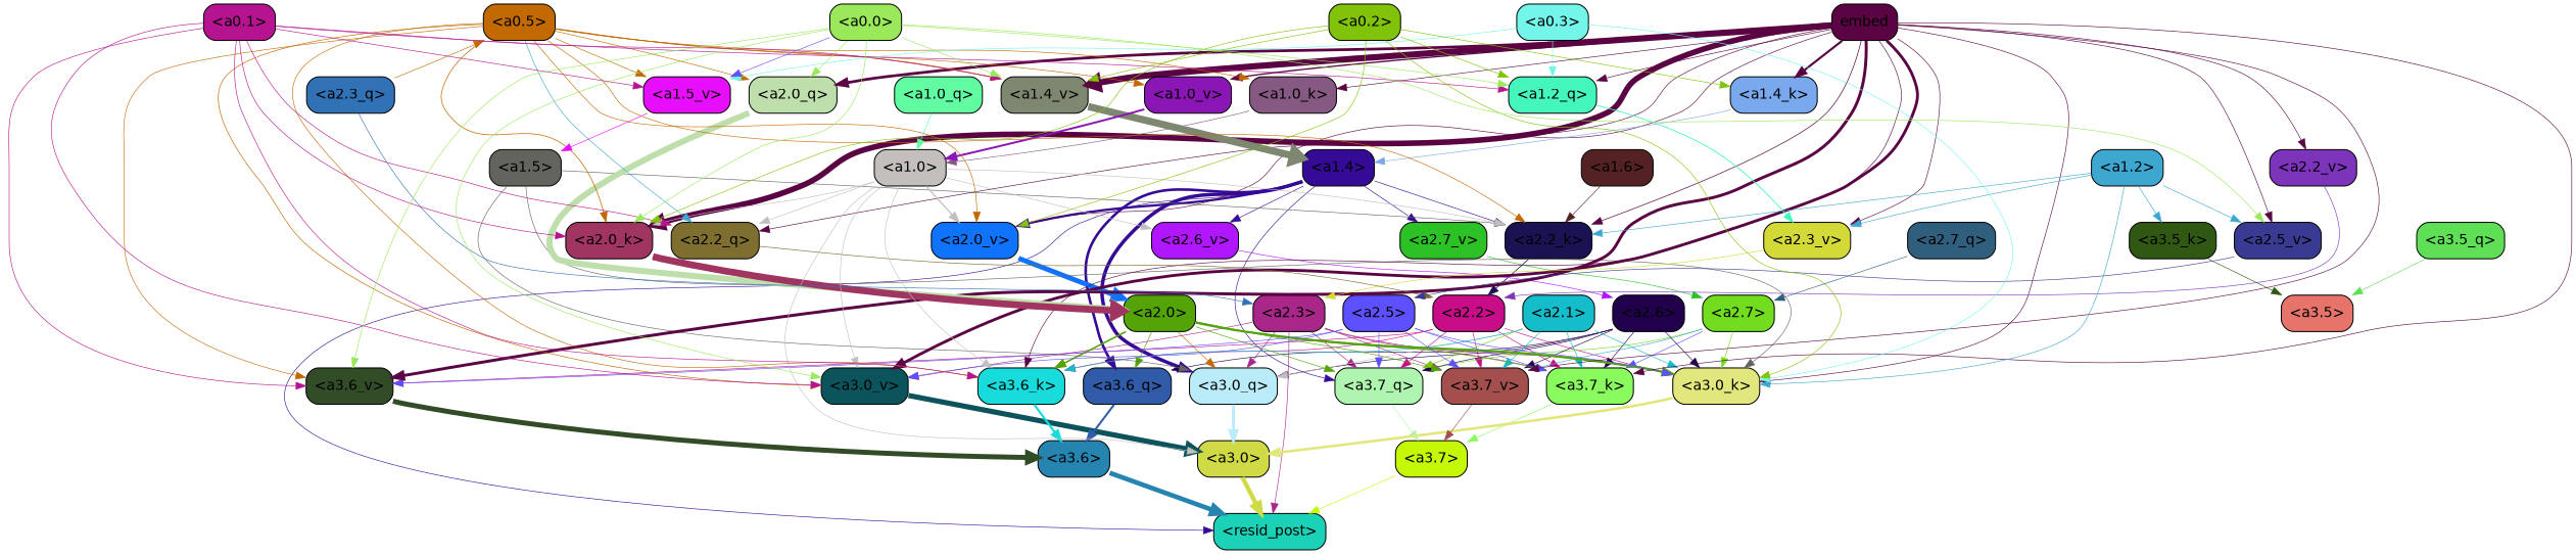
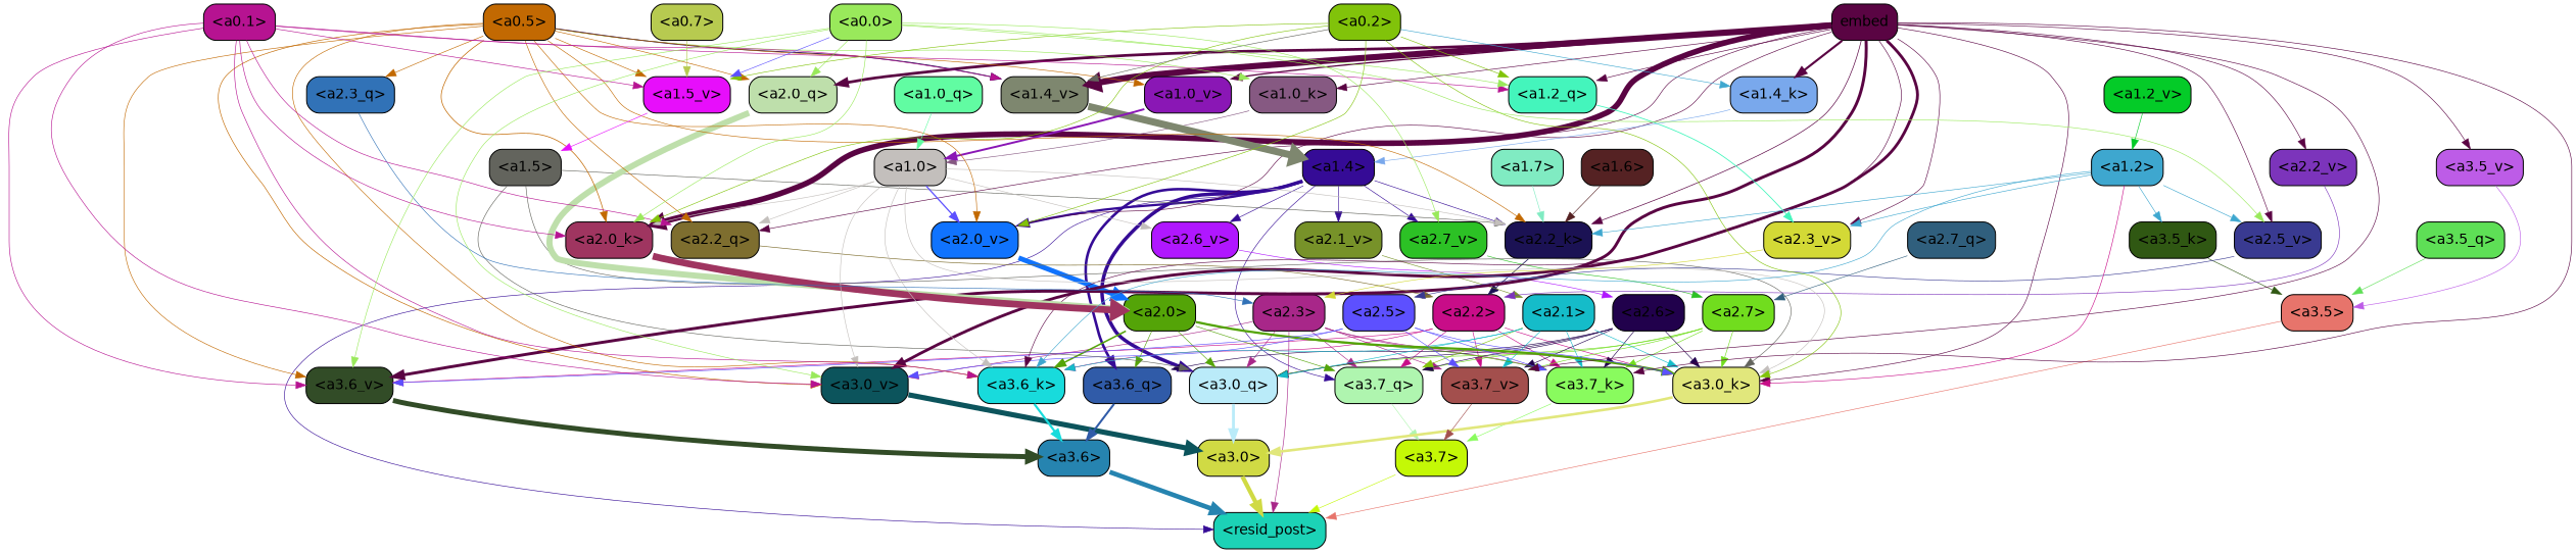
  strict digraph {
    splines=true
    node [color=black fontname=Helvetica shape=box style="filled, rounded"]
    edge [color="#5a0443" penwidth=0.6]
    "<a3.7>" [fillcolor="#c4f806"]
    "<resid_post>" [fillcolor="#1cd2b6"]
    "<a3.6>" [fillcolor="#2684b0"]
    "<a3.5>" [fillcolor="#e7746b"]
    "<a3.0>" [fillcolor="#d0da44"]
    "<a2.3>" [fillcolor="#a82789"]
    "<a3.7_q>" [fillcolor="#aff5af"]
    "<a3.0_q>" [fillcolor="#baebf9"]
    "<a3.7_k>" [fillcolor="#89fb5e"]
    "<a3.0_k>" [fillcolor="#e1e77c"]
    "<a3.7_v>" [fillcolor="#a34f4d"]
    "<a3.0_v>" [fillcolor="#0c545c"]
    "<a1.4>" [fillcolor="#350b96"]
    "<a3.6_q>" [fillcolor="#305ba8"]
    "<a2.2_k>" [fillcolor="#1b1254"]
    "<a2.7_v>" [fillcolor="#2cc125"]
    "<a2.6_v>" [fillcolor="#b017ff"]
+   "<a2.1_v>" [fillcolor="#779229"]
    "<a2.0_v>" [fillcolor="#1073fe"]
    "<a2.2>" [fillcolor="#c80d88"]
    "<a2.7>" [fillcolor="#71dd1e"]
    "<a2.6>" [fillcolor="#21014c"]
    "<a2.1>" [fillcolor="#15bcc9"]
    "<a2.0>" [fillcolor="#54a408"]
    "<a3.6_k>" [fillcolor="#18dbdc"]
    "<a3.6_v>" [fillcolor="#324c27"]
    "<a3.5_q>" [fillcolor="#5edf56"]
    "<a3.5_k>" [fillcolor="#305813"]
+   "<a3.5_v>" [fillcolor="#bd5ce7"]
    "<a2.5>" [fillcolor="#5d50ff"]
    "<a1.5>" [fillcolor="#63645d"]
    embed [fillcolor="#5a0443"]
    "<a2.2_q>" [fillcolor="#7e6e2f"]
    "<a2.0_q>" [fillcolor="#bedfab"]
    "<a2.0_k>" [fillcolor="#9f3560"]
    "<a2.5_v>" [fillcolor="#393a91"]
    "<a2.3_v>" [fillcolor="#d3d936"]
    "<a2.2_v>" [fillcolor="#7c34bb"]
    "<a1.2_q>" [fillcolor="#44f5bc"]
    "<a1.4_k>" [fillcolor="#79a8ec"]
    "<a1.0_k>" [fillcolor="#865982"]
    "<a1.4_v>" [fillcolor="#7e876f"]
    "<a1.0_v>" [fillcolor="#8a17b5"]
    "<a1.0>" [fillcolor="#c3bfbc"]
    "<a1.2>" [fillcolor="#3ea7cf"]
    "<a0.5>" [fillcolor="#c26902"]
    "<a2.3_q>" [fillcolor="#3172b7"]
    "<a1.5_v>" [fillcolor="#e70efb"]
    "<a0.1>" [fillcolor="#b61391"]
-   "<a0.3>" [fillcolor="#73f5ea"]
    "<a0.2>" [fillcolor="#81c30a"]
    "<a0.0>" [fillcolor="#99e95b"]
    "<a2.7_q>" [fillcolor="#305f7d"]
+   "<a1.7>" [fillcolor="#80ebc2"]
    "<a1.6>" [fillcolor="#552223"]
    "<a1.0_q>" [fillcolor="#61fca2"]
+   "<a1.2_v>" [fillcolor="#04cb28"]
+   "<a0.7>" [fillcolor="#b7ca50"]
    "<a3.7>" -> "<resid_post>" [color="#c4f806"]
    "<a3.6>" -> "<resid_post>" [color="#2684b0" penwidth=4.6696330308914185]
+   "<a3.5>" -> "<resid_post>" [color="#e7746b"]
    "<a3.0>" -> "<resid_post>" [color="#d0da44" penwidth=4.282557368278503]
    "<a2.3>" -> "<resid_post>" [color="#a82789"]
    "<a2.3>" -> "<a3.7_q>" [color="#a82789"]
    "<a2.3>" -> "<a3.0_q>" [color="#a82789"]
    "<a2.3>" -> "<a3.7_k>" [color="#a82789"]
    "<a2.3>" -> "<a3.0_k>" [color="#a82789"]
    "<a2.3>" -> "<a3.7_v>" [color="#a82789"]
    "<a2.3>" -> "<a3.0_v>" [color="#a82789"]
    "<a3.7_q>" -> "<a3.7>" [color="#aff5af"]
    "<a3.0_q>" -> "<a3.0>" [color="#baebf9" penwidth=2.8638100624084473]
    "<a3.7_k>" -> "<a3.7>" [color="#89fb5e"]
    "<a3.0_k>" -> "<a3.0>" [color="#e1e77c" penwidth=2.6274144649505615]
    "<a3.7_v>" -> "<a3.7>" [color="#a34f4d"]
    "<a3.0_v>" -> "<a3.0>" [color="#0c545c" penwidth=5.188832879066467]
    "<a1.4>" -> "<resid_post>" [color="#350b96"]
    "<a1.4>" -> "<a3.7_q>" [color="#350b96"]
    "<a1.4>" -> "<a3.0_q>" [color="#350b96" penwidth=3.4971605762839317]
    "<a1.4>" -> "<a3.6_q>" [color="#350b96" penwidth=2.6073555648326874]
    "<a1.4>" -> "<a2.2_k>" [color="#350b96"]
    "<a1.4>" -> "<a2.7_v>" [color="#350b96"]
    "<a1.4>" -> "<a2.6_v>" [color="#350b96"]
+   "<a1.4>" -> "<a2.1_v>" [color="#350b96"]
    "<a1.4>" -> "<a2.0_v>" [color="#350b96" penwidth=2.268670678138733]
    "<a3.6_q>" -> "<a3.6>" [color="#305ba8" penwidth=2.03758105635643]
    "<a2.2_k>" -> "<a2.2>" [color="#1b1254" penwidth=0.7764816284179688]
    "<a2.7_v>" -> "<a2.7>" [color="#2cc125"]
    "<a2.6_v>" -> "<a2.6>" [color="#b017ff"]
+   "<a2.1_v>" -> "<a2.1>" [color="#779229"]
    "<a2.0_v>" -> "<a2.0>" [color="#1073fe" penwidth=4.906715989112854]
    "<a2.2>" -> "<a3.7_q>" [color="#c80d88"]
    "<a2.2>" -> "<a3.7_k>" [color="#c80d88"]
    "<a2.2>" -> "<a3.0_k>" [color="#c80d88"]
    "<a2.2>" -> "<a3.7_v>" [color="#c80d88"]
    "<a2.2>" -> "<a3.6_k>" [color="#c80d88"]
    "<a2.2>" -> "<a3.6_v>" [color="#c80d88"]
    "<a2.7>" -> "<a3.7_q>" [color="#71dd1e"]
-   "<a2.7>" -> "<a3.7_k>" [color="#5d50ff"]
+   "<a2.7>" -> "<a3.0_q>" [color="#71dd1e"]
+   "<a2.7>" -> "<a3.7_k>" [color="#71dd1e"]
    "<a2.7>" -> "<a3.0_k>" [color="#71dd1e"]
-   "<a2.7>" -> "<a3.7_v>" [color="#3ea7cf"]
+   "<a2.7>" -> "<a3.7_v>" [color="#71dd1e"]
    "<a2.6>" -> "<a3.7_q>" [color="#21014c"]
    "<a2.6>" -> "<a3.0_q>" [color="#21014c"]
    "<a2.6>" -> "<a3.7_k>" [color="#21014c"]
    "<a2.6>" -> "<a3.0_k>" [color="#21014c"]
    "<a2.6>" -> "<a3.7_v>" [color="#21014c"]
    "<a2.6>" -> "<a3.6_q>" [color="#21014c"]
    "<a2.1>" -> "<a3.7_q>" [color="#81c30a"]
-   "<a2.1>" -> "<a3.0_q>" [color="#c3bfbc"]
+   "<a2.1>" -> "<a3.0_q>" [color="#15bcc9"]
    "<a2.1>" -> "<a3.7_k>" [color="#15bcc9"]
    "<a2.1>" -> "<a3.0_k>" [color="#15bcc9"]
    "<a2.1>" -> "<a3.7_v>" [color="#15bcc9"]
    "<a2.1>" -> "<a3.6_k>" [color="#15bcc9"]
    "<a2.0>" -> "<a3.7_q>" [color="#54a408"]
-   "<a2.0>" -> "<a3.0_q>" [color="#c26902"]
+   "<a2.0>" -> "<a3.0_q>" [color="#54a408"]
    "<a2.0>" -> "<a3.7_k>" [color="#54a408"]
    "<a2.0>" -> "<a3.0_k>" [color="#54a408" penwidth=2.270527422428131]
-   "<a2.0>" -> "<a3.7_v>" [color="#54a408"]
    "<a2.0>" -> "<a3.6_q>" [color="#54a408"]
    "<a2.0>" -> "<a3.6_k>" [color="#54a408" penwidth=1.5568191409111023]
    "<a3.6_k>" -> "<a3.6>" [color="#18dbdc" penwidth=2.174198240041733]
    "<a3.6_v>" -> "<a3.6>" [color="#324c27" penwidth=5.002329230308533]
    "<a3.5_q>" -> "<a3.5>" [color="#5edf56"]
    "<a3.5_k>" -> "<a3.5>" [color="#305813"]
-   "<a2.5>" -> "<a3.7_q>" [color="#5d50ff"]
+   "<a3.5_v>" -> "<a3.5>" [color="#bd5ce7"]
    "<a2.5>" -> "<a3.7_k>" [color="#5d50ff"]
    "<a2.5>" -> "<a3.0_k>" [color="#5d50ff"]
    "<a2.5>" -> "<a3.7_v>" [color="#5d50ff"]
    "<a2.5>" -> "<a3.0_v>" [color="#5d50ff"]
    "<a2.5>" -> "<a3.6_v>" [color="#5d50ff"]
    "<a1.5>" -> "<a3.0_q>" [color="#63645d"]
    "<a1.5>" -> "<a3.0_k>" [color="#63645d"]
    "<a1.5>" -> "<a2.2_k>" [color="#63645d"]
    embed -> "<a3.7_k>"
    embed -> "<a3.0_k>"
    embed -> "<a3.7_v>"
    embed -> "<a3.0_v>" [penwidth=2.8686431646347046]
    embed -> "<a2.2_k>" [penwidth=0.67606520652771]
    embed -> "<a2.0_v>"
    embed -> "<a3.6_k>"
    embed -> "<a3.6_v>" [penwidth=2.9588699340820312]
+   embed -> "<a3.5_v>"
    embed -> "<a2.2_q>"
    embed -> "<a2.0_q>" [penwidth=2.7617180347442627]
    embed -> "<a2.0_k>" [penwidth=5.615107178688049]
    embed -> "<a2.5_v>"
    embed -> "<a2.3_v>"
    embed -> "<a2.2_v>"
    embed -> "<a1.2_q>"
    embed -> "<a1.4_k>" [penwidth=2.1468217372894287]
    embed -> "<a1.0_k>"
    embed -> "<a1.4_v>" [penwidth=6.189999580383301]
    embed -> "<a1.0_v>" [penwidth=1.3123979568481445]
    "<a2.2_q>" -> "<a2.2>" [color="#7e6e2f" penwidth=0.6340763568878174]
    "<a2.0_q>" -> "<a2.0>" [color="#bedfab" penwidth=6.0160088539123535]
    "<a2.0_k>" -> "<a2.0>" [color="#9f3560" penwidth=6.773025274276733]
    "<a2.5_v>" -> "<a2.5>" [color="#393a91"]
    "<a2.3_v>" -> "<a2.3>" [color="#d3d936"]
    "<a2.2_v>" -> "<a2.2>" [color="#7c34bb"]
    "<a1.2_q>" -> "<a2.3_v>" [color="#44f5bc" penwidth=0.836545467376709]
    "<a1.4_k>" -> "<a1.4>" [color="#79a8ec"]
    "<a1.0_k>" -> "<a1.0>" [color="#865982"]
    "<a1.4_v>" -> "<a1.4>" [color="#7e876f" penwidth=7.093163728713989]
    "<a1.0_v>" -> "<a1.0>" [color="#8a17b5" penwidth=1.9666723012924194]
-   "<a1.0>" -> "<a3.0>" [color="#c3bfbc"]
+   "<a1.0>" -> "<a3.0_k>" [color="#c3bfbc"]
    "<a1.0>" -> "<a3.0_v>" [color="#c3bfbc"]
    "<a1.0>" -> "<a2.2_k>" [color="#c3bfbc"]
    "<a1.0>" -> "<a2.6_v>" [color="#c3bfbc"]
-   "<a1.0>" -> "<a2.0_v>" [color="#c3bfbc" penwidth=1.27996826171875]
+   "<a1.0>" -> "<a2.0_v>" [color="#5d50ff" penwidth=1.27996826171875]
    "<a1.0>" -> "<a3.6_k>" [color="#c3bfbc"]
    "<a1.0>" -> "<a2.2_q>" [color="#c3bfbc"]
    "<a1.0>" -> "<a2.0_k>" [color="#c3bfbc"]
-   "<a1.2>" -> "<a3.0_k>" [color="#3ea7cf"]
+   "<a1.2>" -> "<a3.0_k>" [color="#c80d88"]
    "<a1.2>" -> "<a2.2_k>" [color="#3ea7cf"]
+   "<a1.2>" -> "<a3.6_k>" [color="#3ea7cf"]
    "<a1.2>" -> "<a3.5_k>" [color="#3ea7cf"]
    "<a1.2>" -> "<a2.5_v>" [color="#3ea7cf"]
    "<a1.2>" -> "<a2.3_v>" [color="#3ea7cf"]
    "<a0.5>" -> "<a3.0_v>" [color="#c26902" penwidth=0.6421224474906921]
    "<a0.5>" -> "<a2.2_k>" [color="#c26902"]
    "<a0.5>" -> "<a2.0_v>" [color="#c26902"]
    "<a0.5>" -> "<a3.6_k>" [color="#c26902"]
    "<a0.5>" -> "<a3.6_v>" [color="#c26902"]
-   "<a0.5>" -> "<a2.2_q>" [color="#3ea7cf"]
+   "<a0.5>" -> "<a2.2_q>" [color="#c26902"]
    "<a0.5>" -> "<a2.0_q>" [color="#c26902"]
    "<a0.5>" -> "<a2.0_k>" [color="#c26902" penwidth=0.7151575088500977]
-   "<a0.5>" -> "<a1.0_k>" [color="#c26902"]
-   "<a0.5>" -> "<a1.4_v>" [color="#c26902" penwidth=0.8927993774414062]
+   "<a0.5>" -> "<a1.0_k>" [color="#99e95b"]
+   "<a0.5>" -> "<a1.4_v>" [color="#21014c" penwidth=0.8927993774414062]
    "<a0.5>" -> "<a1.0_v>" [color="#c26902"]
-   "<a2.3_q>" -> "<a0.5>" [color="#c26902"]
+   "<a0.5>" -> "<a2.3_q>" [color="#c26902"]
    "<a0.5>" -> "<a1.5_v>" [color="#c26902"]
    "<a2.3_q>" -> "<a2.3>" [color="#3172b7"]
    "<a1.5_v>" -> "<a1.5>" [color="#e70efb"]
    "<a0.1>" -> "<a3.0_v>" [color="#b61391"]
    "<a0.1>" -> "<a3.6_k>" [color="#b61391"]
    "<a0.1>" -> "<a3.6_v>" [color="#b61391"]
    "<a0.1>" -> "<a2.2_q>" [color="#b61391"]
    "<a0.1>" -> "<a2.0_k>" [color="#b61391"]
    "<a0.1>" -> "<a1.2_q>" [color="#b61391"]
    "<a0.1>" -> "<a1.4_v>" [color="#b61391"]
    "<a0.1>" -> "<a1.5_v>" [color="#b61391"]
-   "<a0.3>" -> "<a3.0_k>" [color="#73f5ea"]
-   "<a0.3>" -> "<a1.2_q>" [color="#73f5ea"]
-   "<a0.3>" -> "<a1.5_v>" [color="#73f5ea"]
    "<a0.2>" -> "<a3.0_k>" [color="#81c30a"]
    "<a0.2>" -> "<a2.0_v>" [color="#81c30a"]
    "<a0.2>" -> "<a2.0_k>" [color="#81c30a"]
    "<a0.2>" -> "<a1.2_q>" [color="#81c30a"]
-   "<a0.2>" -> "<a1.4_k>" [color="#81c30a"]
-   "<a0.2>" -> "<a1.4_v>" [color="#81c30a"]
+   "<a0.2>" -> "<a1.4_k>" [color="#3ea7cf"]
+   "<a0.2>" -> "<a1.4_v>" [color="#63645d"]
+   "<a0.2>" -> "<a1.5_v>" [color="#81c30a"]
    "<a0.0>" -> "<a3.0_v>" [color="#99e95b"]
    "<a0.0>" -> "<a3.6_v>" [color="#99e95b"]
    "<a0.0>" -> "<a2.0_q>" [color="#99e95b"]
    "<a0.0>" -> "<a2.0_k>" [color="#99e95b"]
    "<a0.0>" -> "<a2.5_v>" [color="#99e95b"]
    "<a0.0>" -> "<a1.2_q>" [color="#99e95b"]
-   "<a0.0>" -> "<a1.4_v>" [color="#99e95b"]
+   "<a0.0>" -> "<a2.7_v>" [color="#99e95b"]
    "<a0.0>" -> "<a1.5_v>" [color="#5d50ff"]
    "<a2.7_q>" -> "<a2.7>" [color="#305f7d"]
+   "<a1.7>" -> "<a2.2_k>" [color="#80ebc2"]
    "<a1.6>" -> "<a2.2_k>" [color="#552223"]
    "<a1.0_q>" -> "<a1.0>" [color="#61fca2"]
+   "<a1.2_v>" -> "<a1.2>" [color="#04cb28"]
+   "<a0.7>" -> "<a1.5_v>" [color="#b7ca50"]
  }
